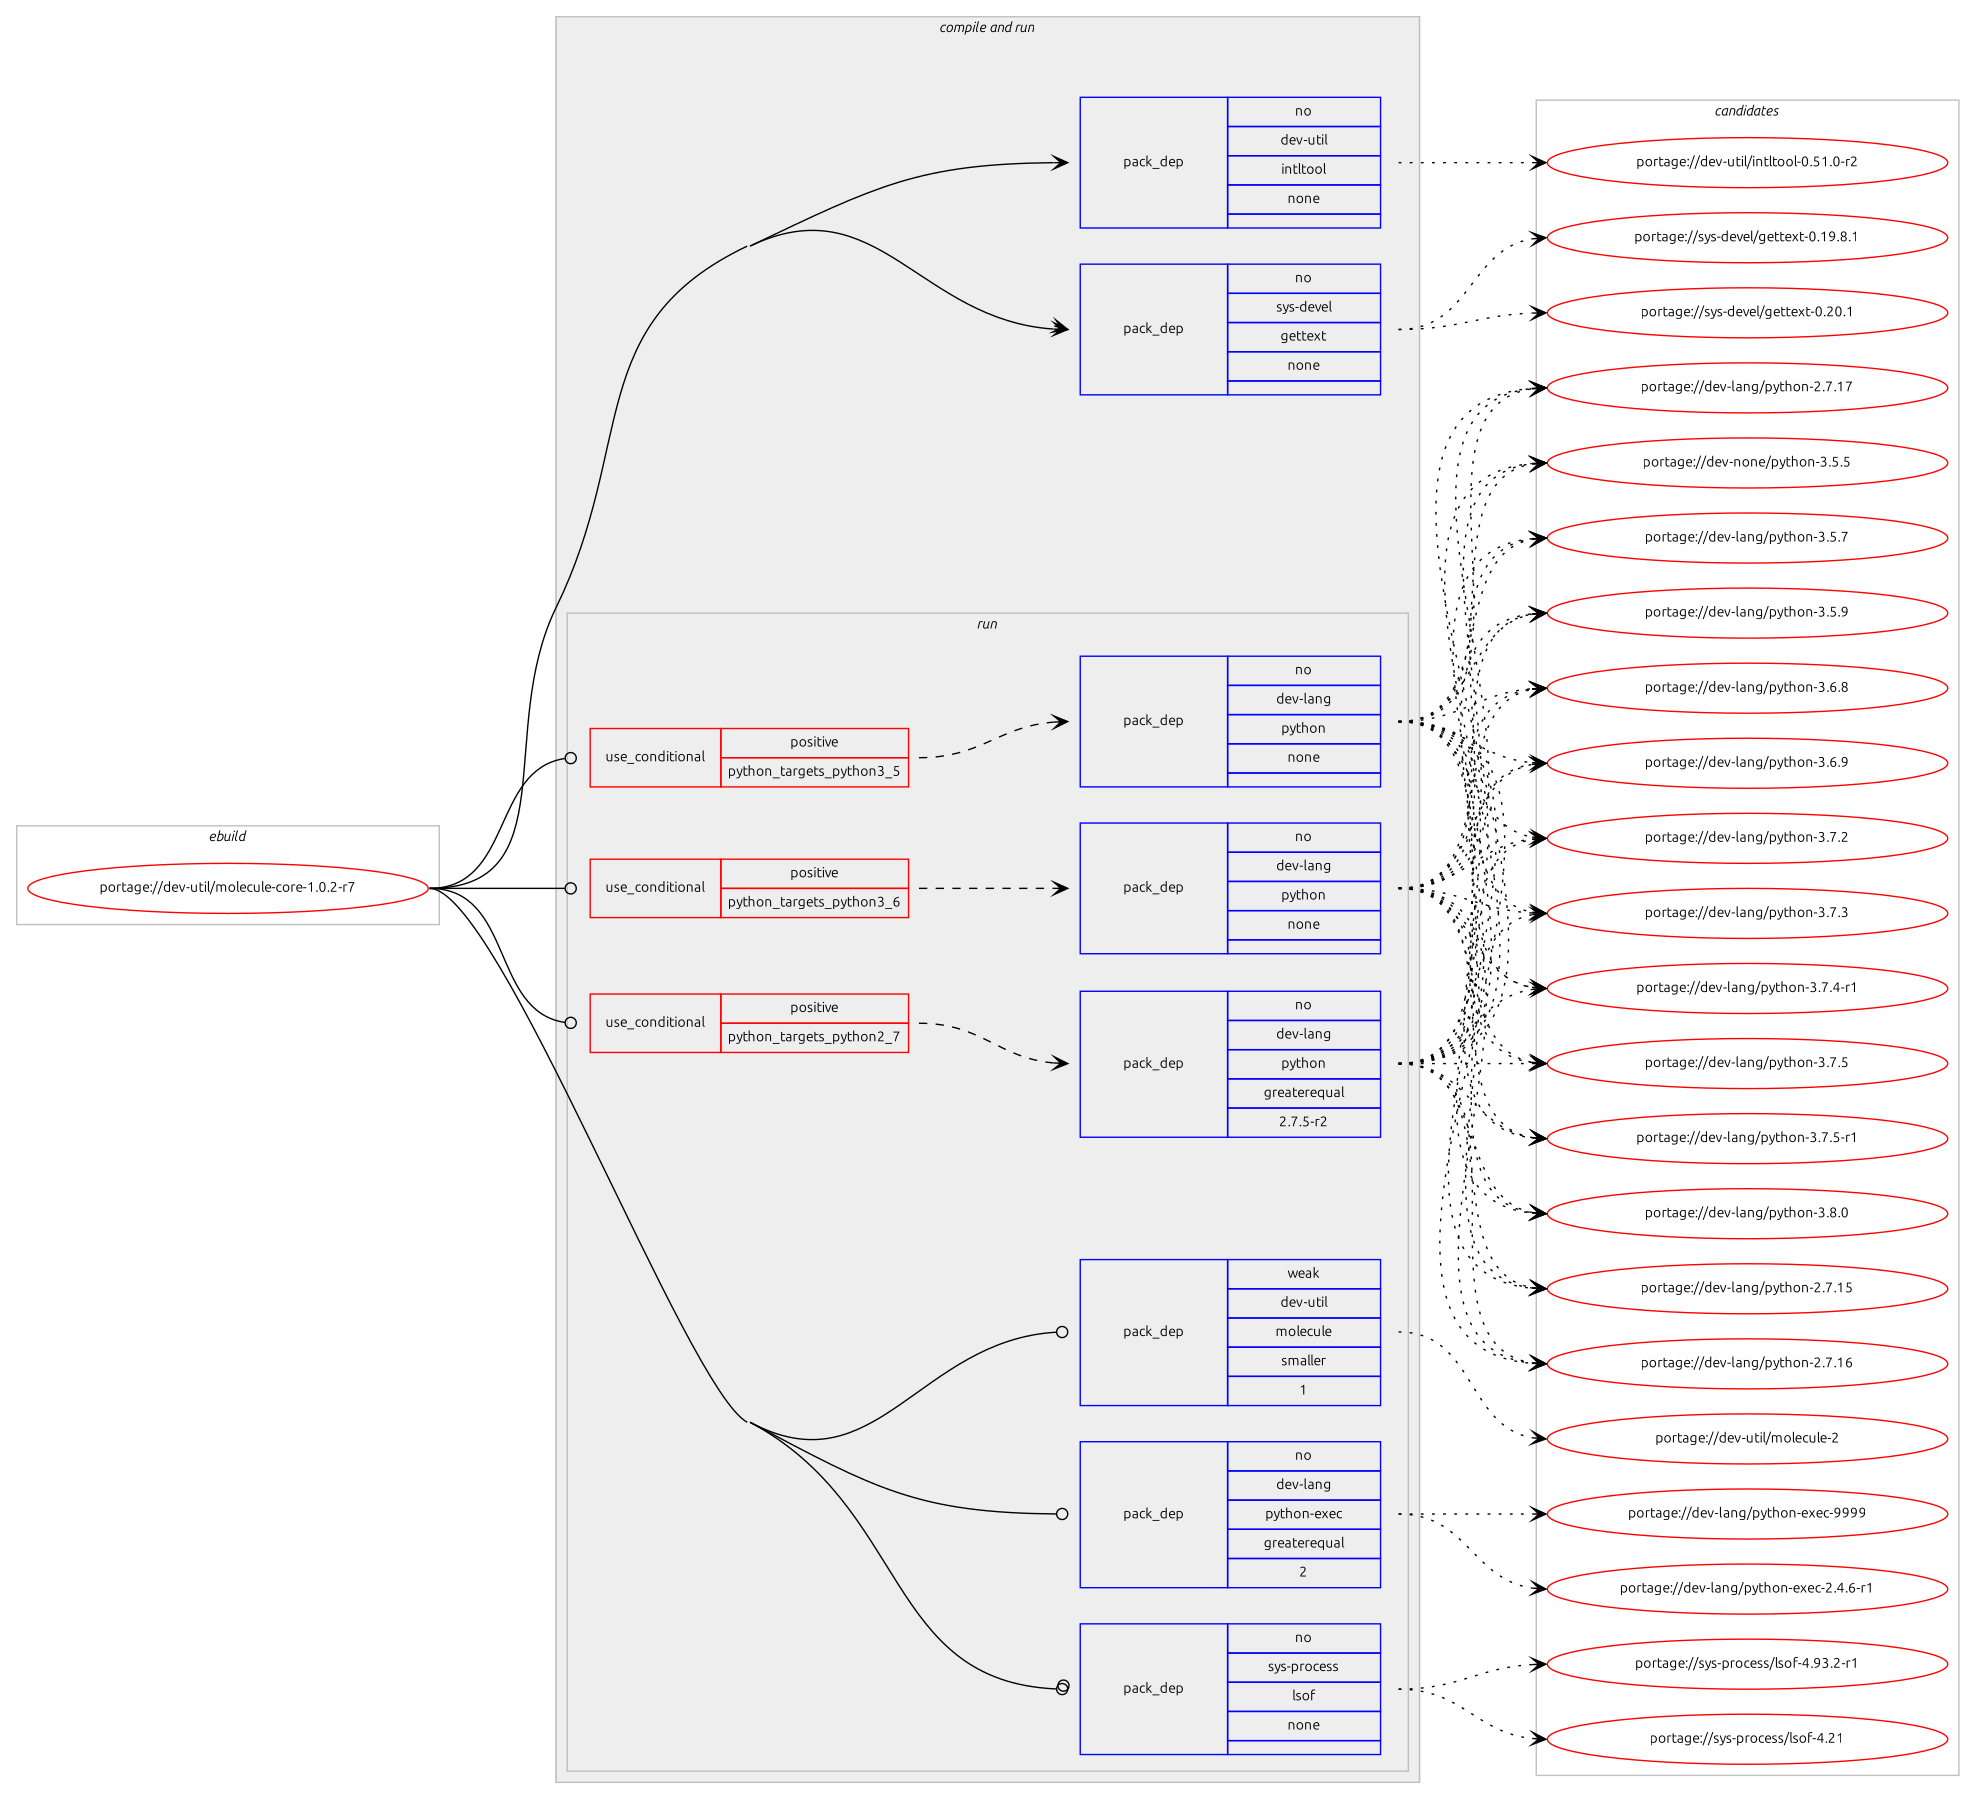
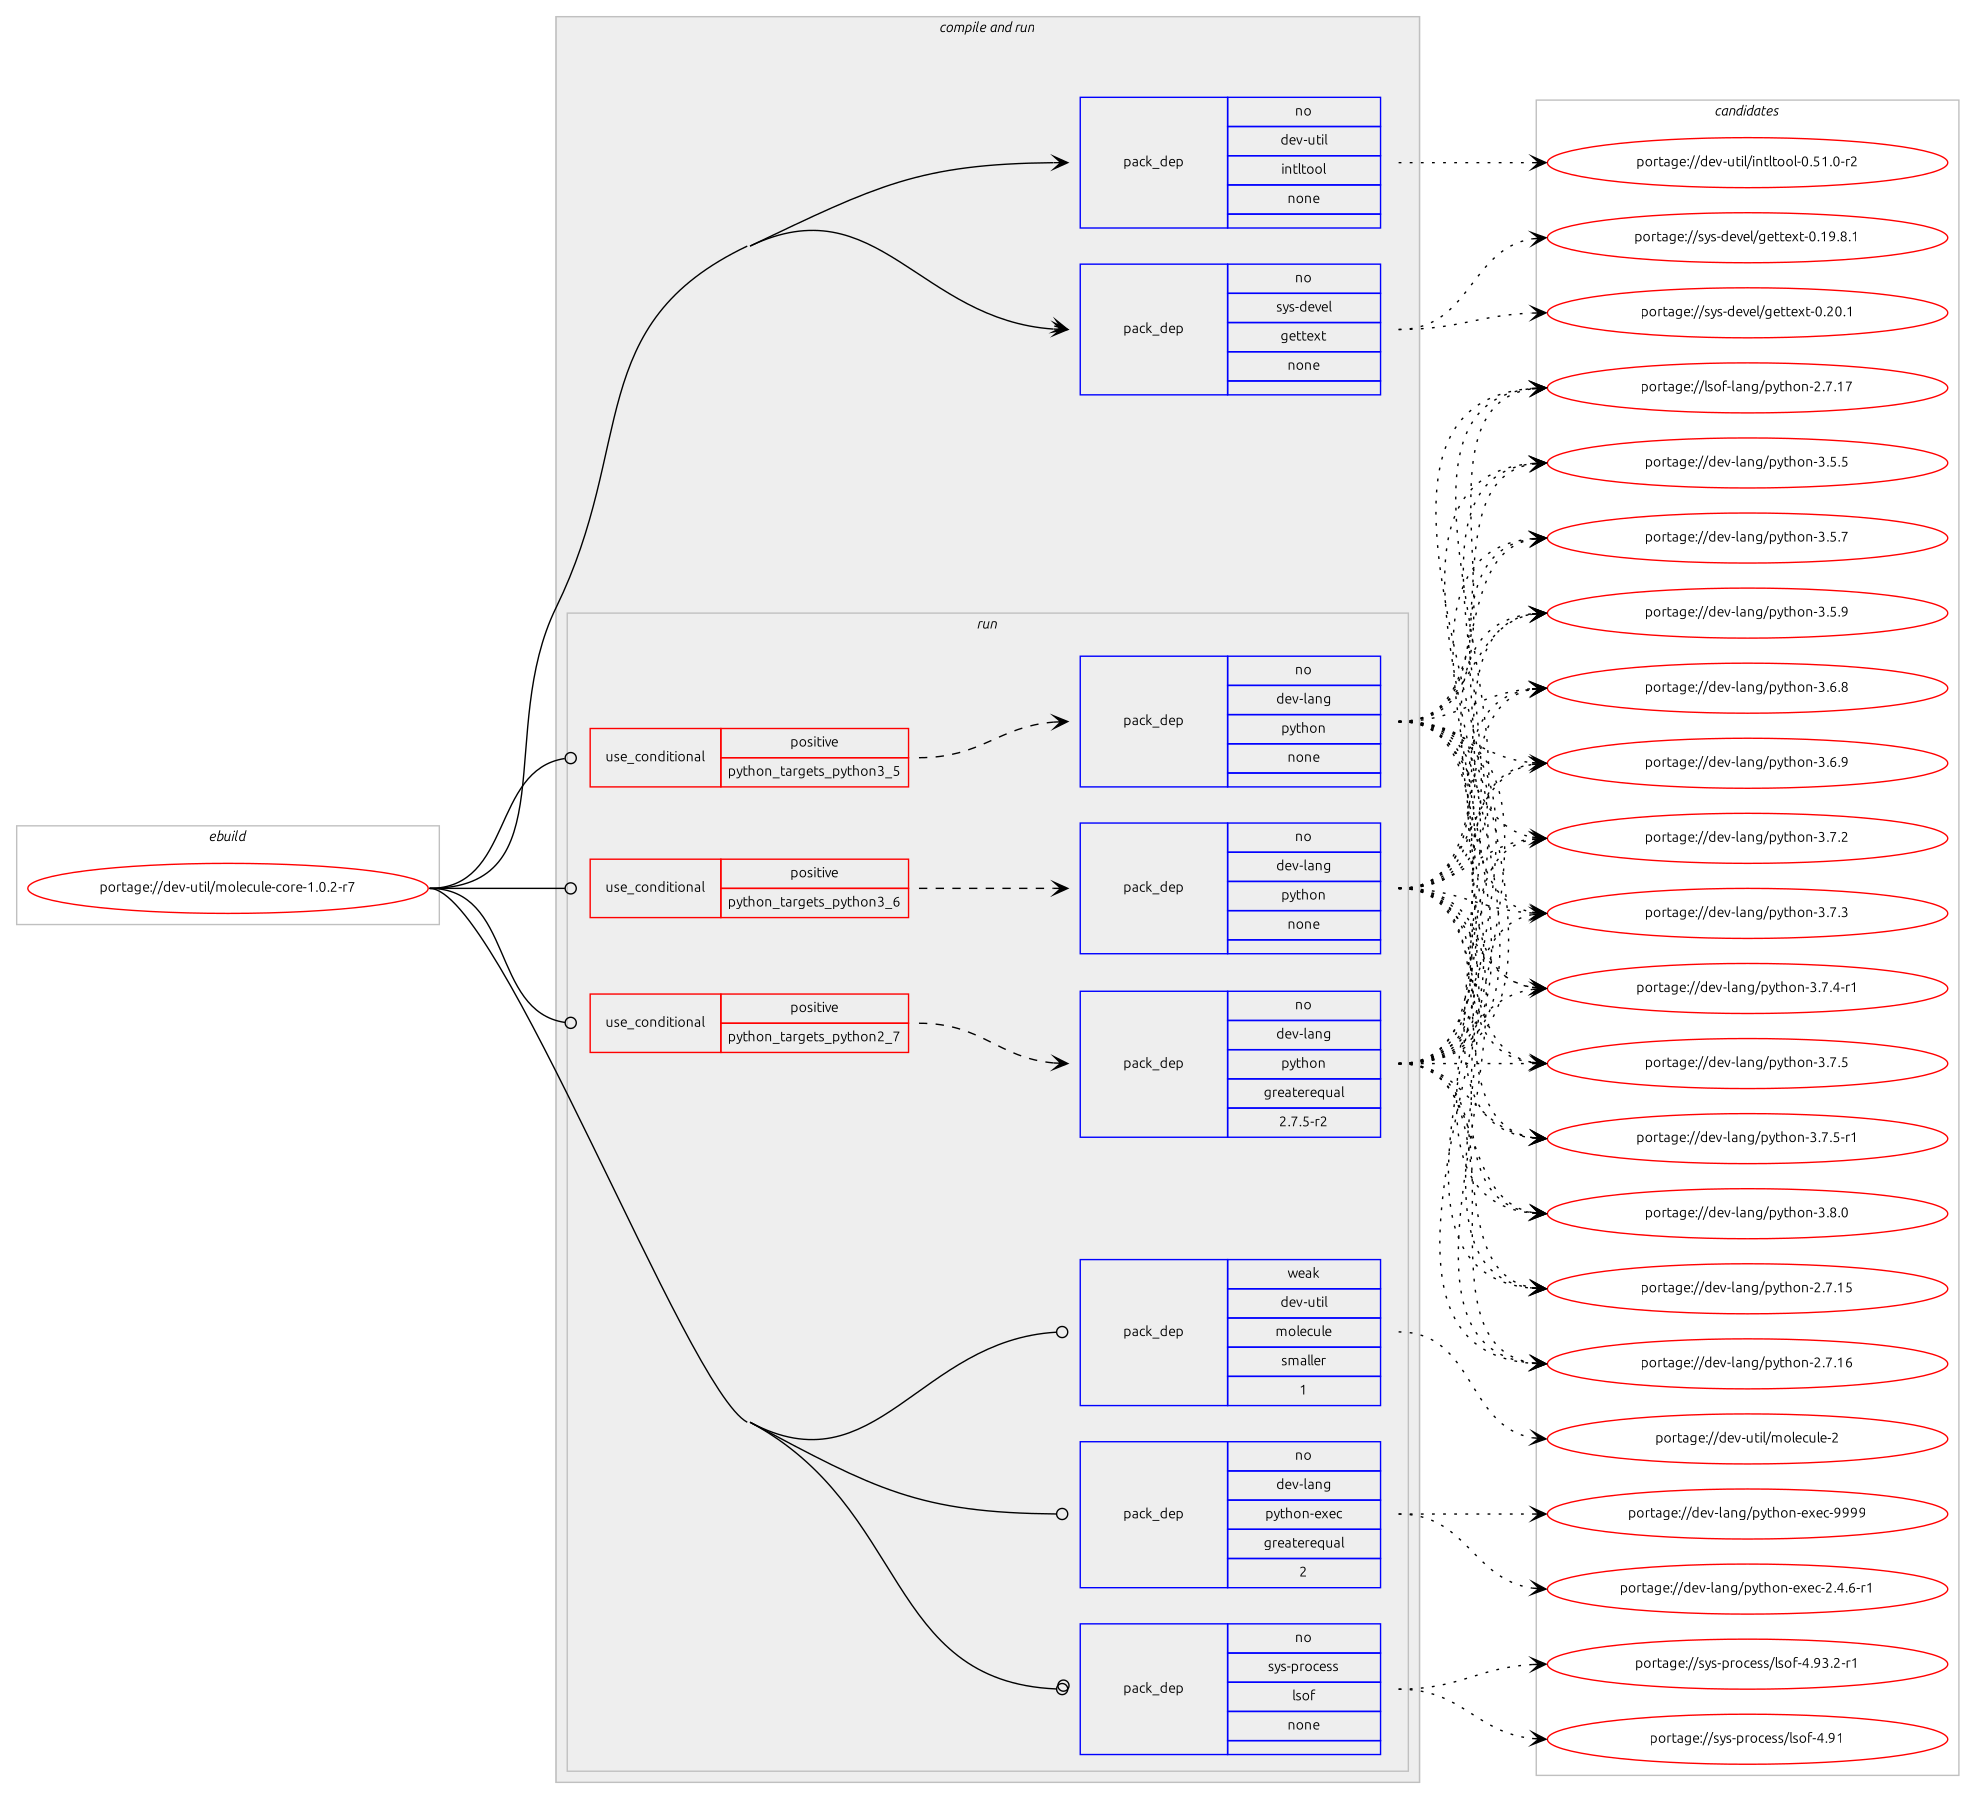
  digraph {
    compound=true
    concentrate=true
    fontname=Ubuntu
    fontsize=10
    newrank=true
    rankdir=LR
    ranksep=1.5
    node [color=red fontname=Ubuntu fontsize=10]
    edge [arrowhead=vee fontname=Ubuntu headport=w style=dotted tailport=e weight=100]
    n1 [label="portage://dev-util/molecule-core-1.0.2-r7" width=4]
    n2 [color=blue label=<<TABLE BORDER="0" CELLBORDER="1" CELLSPACING="0" CELLPADDING="4" WIDTH="220"><TR><TD ROWSPAN="6" CELLPADDING="30">pack_dep</TD></TR><TR><TD WIDTH="110">no</TD></TR><TR><TD>dev-util</TD></TR><TR><TD>intltool</TD></TR><TR><TD>none</TD></TR><TR><TD></TD></TR></TABLE>> shape=none]
    n3 [color=blue label=<<TABLE BORDER="0" CELLBORDER="1" CELLSPACING="0" CELLPADDING="4" WIDTH="220"><TR><TD ROWSPAN="6" CELLPADDING="30">pack_dep</TD></TR><TR><TD WIDTH="110">no</TD></TR><TR><TD>sys-devel</TD></TR><TR><TD>gettext</TD></TR><TR><TD>none</TD></TR><TR><TD></TD></TR></TABLE>> shape=none]
    n4 [color=blue label=<<TABLE BORDER="0" CELLBORDER="1" CELLSPACING="0" CELLPADDING="4" WIDTH="220"><TR><TD ROWSPAN="6" CELLPADDING="30">pack_dep</TD></TR><TR><TD WIDTH="110">no</TD></TR><TR><TD>dev-lang</TD></TR><TR><TD>python</TD></TR><TR><TD>greaterequal</TD></TR><TR><TD>2.7.5-r2</TD></TR></TABLE>> shape=none]
    n5 [label=<<TABLE BORDER="0" CELLBORDER="1" CELLSPACING="0" CELLPADDING="4"><TR><TD ROWSPAN="3" CELLPADDING="10">use_conditional</TD></TR><TR><TD>positive</TD></TR><TR><TD>python_targets_python2_7</TD></TR></TABLE>> shape=none]
    n6 [color=blue label=<<TABLE BORDER="0" CELLBORDER="1" CELLSPACING="0" CELLPADDING="4" WIDTH="220"><TR><TD ROWSPAN="6" CELLPADDING="30">pack_dep</TD></TR><TR><TD WIDTH="110">no</TD></TR><TR><TD>dev-lang</TD></TR><TR><TD>python</TD></TR><TR><TD>none</TD></TR><TR><TD></TD></TR></TABLE>> shape=none]
    n7 [label=<<TABLE BORDER="0" CELLBORDER="1" CELLSPACING="0" CELLPADDING="4"><TR><TD ROWSPAN="3" CELLPADDING="10">use_conditional</TD></TR><TR><TD>positive</TD></TR><TR><TD>python_targets_python3_5</TD></TR></TABLE>> shape=none]
    n8 [color=blue label=<<TABLE BORDER="0" CELLBORDER="1" CELLSPACING="0" CELLPADDING="4" WIDTH="220"><TR><TD ROWSPAN="6" CELLPADDING="30">pack_dep</TD></TR><TR><TD WIDTH="110">no</TD></TR><TR><TD>dev-lang</TD></TR><TR><TD>python</TD></TR><TR><TD>none</TD></TR><TR><TD></TD></TR></TABLE>> shape=none]
    n9 [label=<<TABLE BORDER="0" CELLBORDER="1" CELLSPACING="0" CELLPADDING="4"><TR><TD ROWSPAN="3" CELLPADDING="10">use_conditional</TD></TR><TR><TD>positive</TD></TR><TR><TD>python_targets_python3_6</TD></TR></TABLE>> shape=none]
    n10 [color=blue label=<<TABLE BORDER="0" CELLBORDER="1" CELLSPACING="0" CELLPADDING="4" WIDTH="220"><TR><TD ROWSPAN="6" CELLPADDING="30">pack_dep</TD></TR><TR><TD WIDTH="110">no</TD></TR><TR><TD>dev-lang</TD></TR><TR><TD>python-exec</TD></TR><TR><TD>greaterequal</TD></TR><TR><TD>2</TD></TR></TABLE>> shape=none]
    n11 [color=blue label=<<TABLE BORDER="0" CELLBORDER="1" CELLSPACING="0" CELLPADDING="4" WIDTH="220"><TR><TD ROWSPAN="6" CELLPADDING="30">pack_dep</TD></TR><TR><TD WIDTH="110">no</TD></TR><TR><TD>sys-process</TD></TR><TR><TD>lsof</TD></TR><TR><TD>none</TD></TR><TR><TD></TD></TR></TABLE>> shape=none]
    n12 [color=blue label=<<TABLE BORDER="0" CELLBORDER="1" CELLSPACING="0" CELLPADDING="4" WIDTH="220"><TR><TD ROWSPAN="6" CELLPADDING="30">pack_dep</TD></TR><TR><TD WIDTH="110">weak</TD></TR><TR><TD>dev-util</TD></TR><TR><TD>molecule</TD></TR><TR><TD>smaller</TD></TR><TR><TD>1</TD></TR></TABLE>> shape=none]
    n13 [label="portage://dev-util/intltool-0.51.0-r2" width=4]
    n14 [label="portage://sys-devel/gettext-0.19.8.1" width=4]
    n15 [label="portage://sys-devel/gettext-0.20.1" width=4]
    n16 [label="portage://dev-lang/python-2.7.15" width=4]
    n17 [label="portage://dev-lang/python-2.7.16" width=4]
-   n18 [label="portage://dev-lang/python-2.7.17" width=4]
-   n19 [label="portage://dev-none/python-3.5.5" width=4]
+   n18 [label="portage://lsof-lang/python-2.7.17" width=4]
+   n19 [label="portage://dev-lang/python-3.5.5" width=4]
    n20 [label="portage://dev-lang/python-3.5.7" width=4]
    n21 [label="portage://dev-lang/python-3.5.9" width=4]
    n22 [label="portage://dev-lang/python-3.6.8" width=4]
    n23 [label="portage://dev-lang/python-3.6.9" width=4]
    n24 [label="portage://dev-lang/python-3.7.2" width=4]
    n25 [label="portage://dev-lang/python-3.7.3" width=4]
    n26 [label="portage://dev-lang/python-3.7.4-r1" width=4]
    n27 [label="portage://dev-lang/python-3.7.5" width=4]
    n28 [label="portage://dev-lang/python-3.7.5-r1" width=4]
    n29 [label="portage://dev-lang/python-3.8.0" width=4]
    n30 [label="portage://dev-lang/python-exec-2.4.6-r1" width=4]
    n31 [label="portage://dev-lang/python-exec-9999" width=4]
-   n32 [label="portage://sys-process/lsof-4.21" width=4]
+   n32 [label="portage://sys-process/lsof-4.91" width=4]
    n33 [label="portage://sys-process/lsof-4.93.2-r1" width=4]
    n34 [label="portage://dev-util/molecule-2" width=4]
    subgraph cluster_1 {
      color=gray
      label=<<i>ebuild</i>>
      rank=same
      n1
    }
    subgraph cluster_2 {
      color=gray
      label=<<i>dependencies</i>>
      subgraph cluster_3 {
        color=gray
        fillcolor="#eeeeee"
        label=<<i>compile</i>>
        style=filled
        subgraph sub_4 {
          color=gray
          fillcolor="#eeeeee"
          label=<<i>compile</i>>
          style=filled
          n2
        }
        subgraph sub_5 {
          color=gray
          fillcolor="#eeeeee"
          label=<<i>compile</i>>
          style=filled
          n3
        }
      }
      subgraph cluster_6 {
        color=gray
        fillcolor="#eeeeee"
        label=<<i>compile and run</i>>
        style=filled
      }
      subgraph cluster_7 {
        color=gray
        fillcolor="#eeeeee"
        label=<<i>run</i>>
        style=filled
        subgraph sub_8 {
          color=gray
          fillcolor="#eeeeee"
          label=<<i>run</i>>
          style=filled
          n5
          subgraph sub_9 {
            color=gray
            fillcolor="#eeeeee"
            label=<<i>run</i>>
            style=filled
            n4
          }
        }
        subgraph sub_10 {
          color=gray
          fillcolor="#eeeeee"
          label=<<i>run</i>>
          style=filled
          n7
          subgraph sub_11 {
            color=gray
            fillcolor="#eeeeee"
            label=<<i>run</i>>
            style=filled
            n6
          }
        }
        subgraph sub_12 {
          color=gray
          fillcolor="#eeeeee"
          label=<<i>run</i>>
          style=filled
          n9
          subgraph sub_13 {
            color=gray
            fillcolor="#eeeeee"
            label=<<i>run</i>>
            style=filled
            n8
          }
        }
        subgraph sub_14 {
          color=gray
          fillcolor="#eeeeee"
          label=<<i>run</i>>
          style=filled
          n10
        }
        subgraph sub_15 {
          color=gray
          fillcolor="#eeeeee"
          label=<<i>run</i>>
          style=filled
          n11
        }
        subgraph sub_16 {
          color=gray
          fillcolor="#eeeeee"
          label=<<i>run</i>>
          style=filled
          n12
        }
      }
    }
    subgraph cluster_17 {
      color=gray
      label=<<i>candidates</i>>
      rank=same
      subgraph sub_18 {
        color=black
        label=<<i>candidates</i>>
        nodesep=1
        rank=same
        n13
      }
      subgraph sub_19 {
        color=black
        label=<<i>candidates</i>>
        nodesep=1
        rank=same
        n14
        n15
      }
      subgraph sub_20 {
        color=black
        label=<<i>candidates</i>>
        nodesep=1
        rank=same
        n16
        n17
        n18
        n19
        n20
        n21
        n22
        n23
        n24
        n25
        n26
        n27
        n28
        n29
      }
      subgraph sub_21 {
        color=black
        label=<<i>candidates</i>>
        nodesep=1
        rank=same
        n16
        n17
        n18
        n19
        n20
        n21
        n22
        n23
        n24
        n25
        n26
        n27
        n28
        n29
      }
      subgraph sub_22 {
        color=black
        label=<<i>candidates</i>>
        nodesep=1
        rank=same
        n16
        n17
        n18
        n19
        n20
        n21
        n22
        n23
        n24
        n25
        n26
        n27
        n28
        n29
      }
      subgraph sub_23 {
        color=black
        label=<<i>candidates</i>>
        nodesep=1
        rank=same
        n30
        n31
      }
      subgraph sub_24 {
        color=black
        label=<<i>candidates</i>>
        nodesep=1
        rank=same
        n32
        n33
      }
      subgraph sub_25 {
        color=black
        label=<<i>candidates</i>>
        nodesep=1
        rank=same
        n34
      }
    }
    n1 -> n2 [style=solid weight=20]
    n1 -> n3 [style=solid weight=20]
    n1 -> n5 [arrowhead=odot style=solid weight=20]
    n1 -> n7 [arrowhead=odot style=solid weight=20]
    n1 -> n9 [arrowhead=odot style=solid weight=20]
    n1 -> n10 [arrowhead=odot style=solid weight=20]
    n1 -> n11 [arrowhead=odot style=solid weight=20]
    n1 -> n12 [arrowhead=odot style=solid weight=20]
    n2 -> n13
    n3 -> n14
    n3 -> n15
    n4 -> n16
    n4 -> n17
    n4 -> n18
    n4 -> n19
    n4 -> n20
    n4 -> n21
    n4 -> n22
    n4 -> n23
    n4 -> n24
    n4 -> n25
    n4 -> n26
    n4 -> n27
    n4 -> n28
    n4 -> n29
    n5 -> n4 [style=dashed weight=20]
    n6 -> n16
    n6 -> n17
    n6 -> n18
    n6 -> n19
    n6 -> n20
    n6 -> n21
    n6 -> n22
    n6 -> n23
    n6 -> n24
    n6 -> n25
    n6 -> n26
    n6 -> n27
    n6 -> n28
    n6 -> n29
    n7 -> n6 [style=dashed weight=20]
    n8 -> n16
    n8 -> n17
    n8 -> n18
    n8 -> n19
    n8 -> n20
    n8 -> n21
    n8 -> n22
    n8 -> n23
    n8 -> n24
    n8 -> n25
    n8 -> n26
    n8 -> n27
    n8 -> n28
    n8 -> n29
    n9 -> n8 [style=dashed weight=20]
    n10 -> n30
    n10 -> n31
    n11 -> n32
    n11 -> n33
    n12 -> n34
  }
